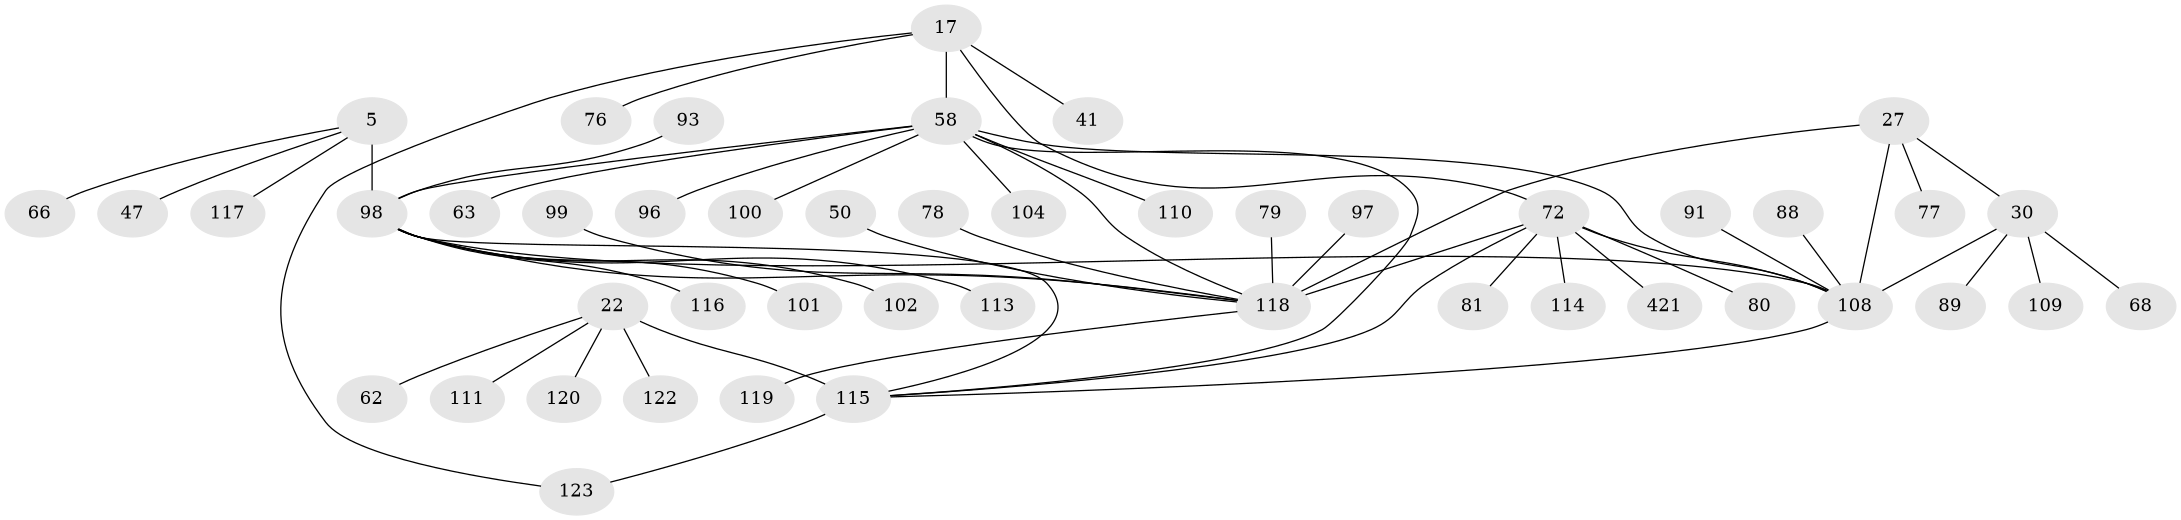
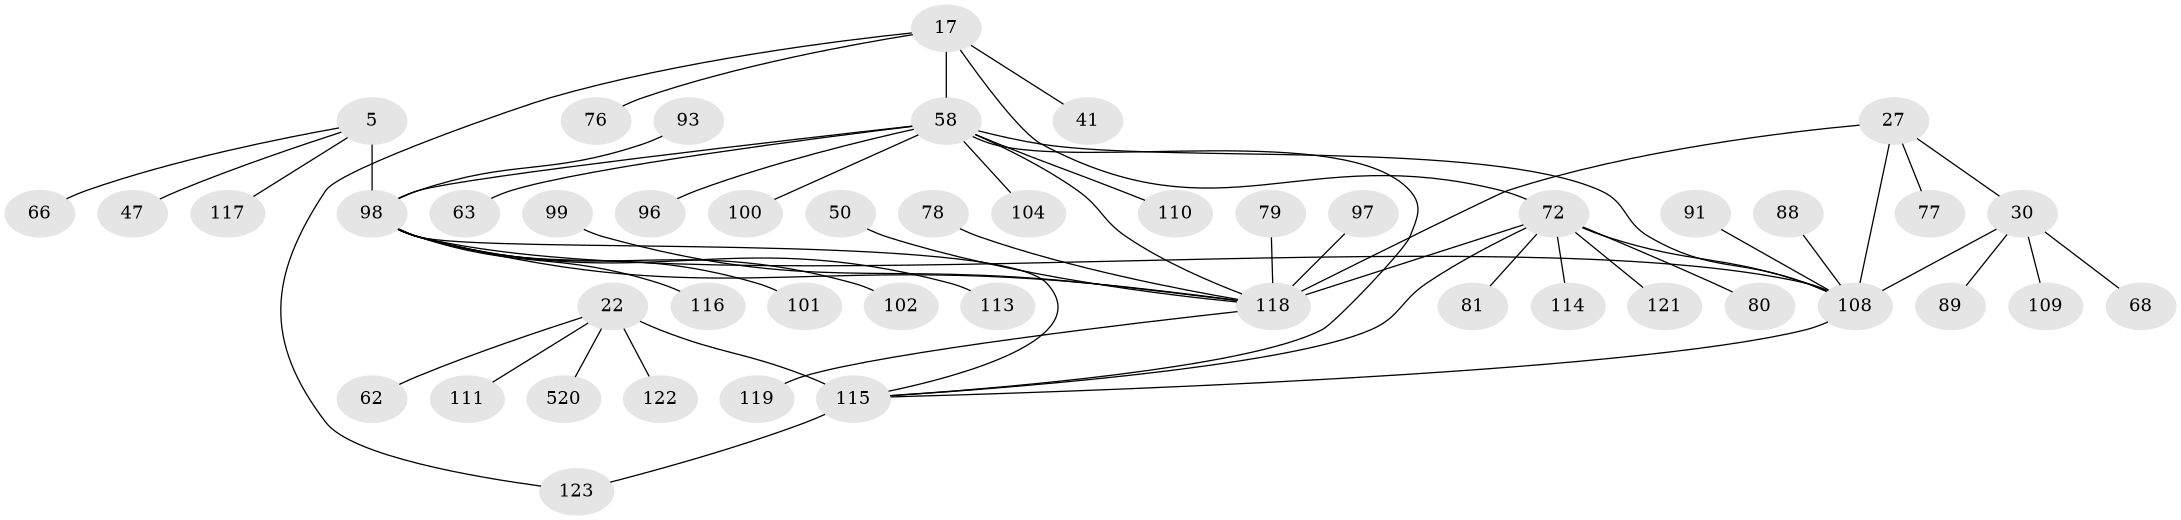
  graph {
    node [color=gray90 style=filled]
    5 [super="+2"]
    47
    66
    98 [super="+87"]
    117 [super="+84"]
    115 [super="+106"]
    108 [super="+103+43+53+60+73+86"]
    118 [super="+64"]
    101
    102
    113
    116
    17 [super="+14"]
    41
    58 [super="+18+42+45+51"]
    72 [super="+34+49"]
    76
    123
    63
    96
    100
    104 [super="+74"]
    110
    80
    81
    114
-   121 [label=421]
+   121
    22 [super="+20"]
    62
    111 [super="+107"]
-   120
+   120 [label=520]
    122
    27 [super="+25"]
    30 [super="+28"]
    77
    68
    89
    109
    119
    50
    78
    79
    88
    91 [super="+40"]
    93
    97
    99
    5 -- 47
    5 -- 66
    5 -- 98 [weight=8]
    5 -- 117
    98 -- 115
    98 -- 108
    98 -- 118 [weight=2]
    98 -- 101
    98 -- 102
    98 -- 113
    98 -- 116
    115 -- 123
    108 -- 115
    118 -- 119
    17 -- 41
    17 -- 58 [weight=8]
    17 -- 72
    17 -- 76
    17 -- 123
    58 -- 98 [weight=3]
    58 -- 115
    58 -- 108
    58 -- 118 [weight=3]
    58 -- 63
    58 -- 96
    58 -- 100
    58 -- 104
    58 -- 110
    72 -- 115
    72 -- 108 [weight=3]
    72 -- 118 [weight=8]
    72 -- 80
    72 -- 81
    72 -- 114
    72 -- 121
    22 -- 115 [weight=8]
    22 -- 62
    22 -- 111
    22 -- 120
    22 -- 122
    27 -- 108 [weight=4]
    27 -- 118
    27 -- 30 [weight=4]
    27 -- 77
    30 -- 108 [weight=4]
    30 -- 68
    30 -- 89
    30 -- 109
    50 -- 118
    78 -- 118
    79 -- 118
    88 -- 108
    91 -- 108
    93 -- 98
    97 -- 118
    99 -- 118
  }
